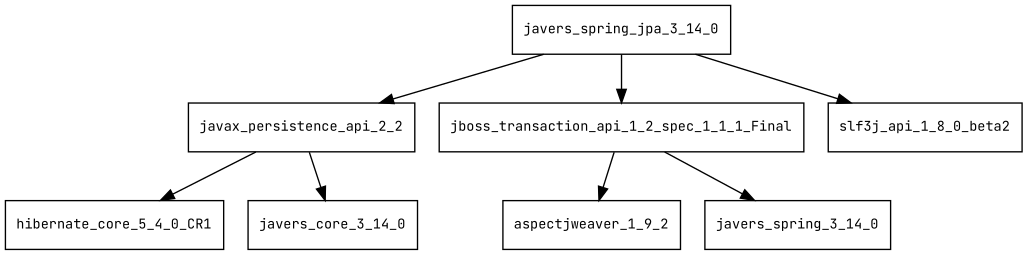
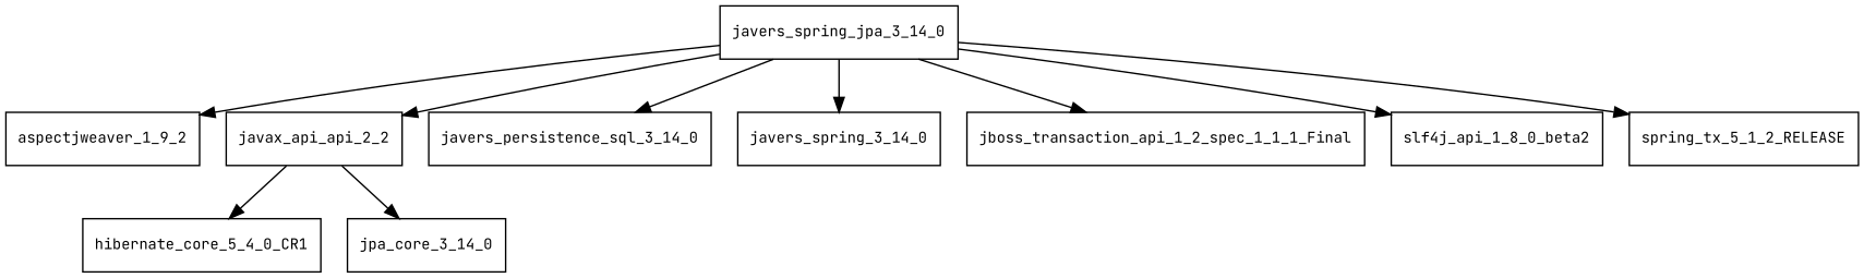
  digraph {
    fontname="JetBrains Mono"
    node [fontname="JetBrains Mono" fontsize=10.0 shape=box]
    edge [fontname="JetBrains Mono"]
    javers_spring_jpa_3_14_0
    aspectjweaver_1_9_2
-   javax_persistence_api_2_2
+   javax_persistence_api_2_2 [label=javax_api_api_2_2]
+   javers_persistence_sql_3_14_0
    javers_spring_3_14_0
    jboss_transaction_api_1_2_spec_1_1_1_Final
-   slf4j_api_1_8_0_beta2 [label=slf3j_api_1_8_0_beta2]
+   slf4j_api_1_8_0_beta2
+   spring_tx_5_1_2_RELEASE
    hibernate_core_5_4_0_CR1
-   javers_core_3_14_0
-   jboss_transaction_api_1_2_spec_1_1_1_Final -> aspectjweaver_1_9_2
+   javers_core_3_14_0 [label=jpa_core_3_14_0]
+   javers_spring_jpa_3_14_0 -> aspectjweaver_1_9_2
    javers_spring_jpa_3_14_0 -> javax_persistence_api_2_2
-   jboss_transaction_api_1_2_spec_1_1_1_Final -> javers_spring_3_14_0
+   javers_spring_jpa_3_14_0 -> javers_persistence_sql_3_14_0
+   javers_spring_jpa_3_14_0 -> javers_spring_3_14_0
    javers_spring_jpa_3_14_0 -> jboss_transaction_api_1_2_spec_1_1_1_Final
    javers_spring_jpa_3_14_0 -> slf4j_api_1_8_0_beta2
+   javers_spring_jpa_3_14_0 -> spring_tx_5_1_2_RELEASE
    javax_persistence_api_2_2 -> hibernate_core_5_4_0_CR1
    javax_persistence_api_2_2 -> javers_core_3_14_0
  }
